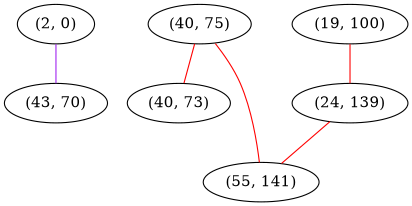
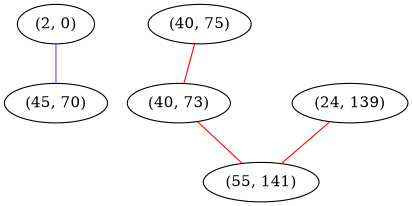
  graph {
    edge [color=red weight=1]
    n1 [label="(2, 0)"]
-   "(43, 70)"
+   "(43, 70)" [label="(45, 70)"]
    "(40, 75)"
    "(40, 73)"
    "(55, 141)"
-   "(19, 100)"
    "(24, 139)"
    n1 -- "(43, 70)" [color=purple weight=4]
    "(40, 75)" -- "(40, 73)"
-   "(40, 75)" -- "(55, 141)"
-   "(19, 100)" -- "(24, 139)"
+   "(40, 73)" -- "(55, 141)"
    "(24, 139)" -- "(55, 141)"
  }
